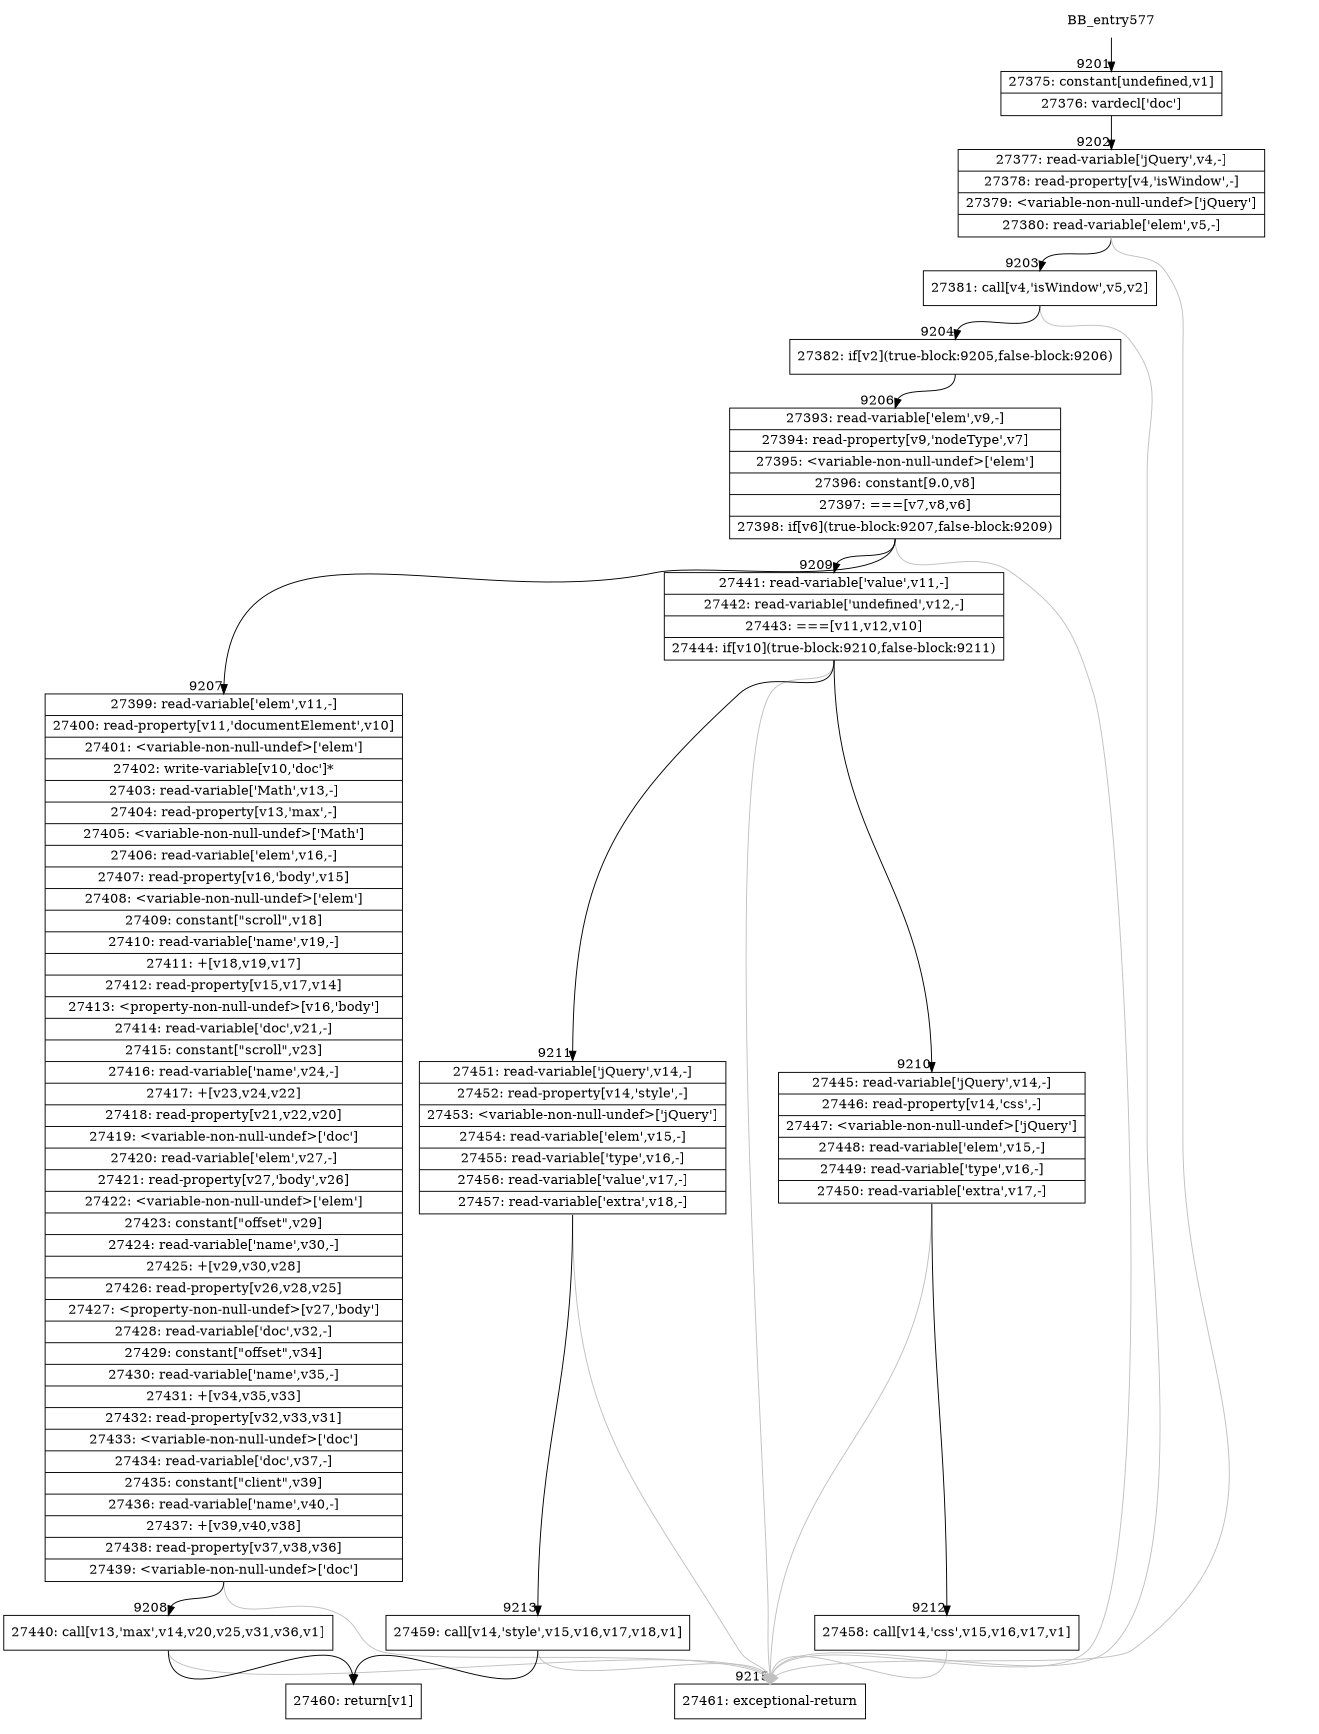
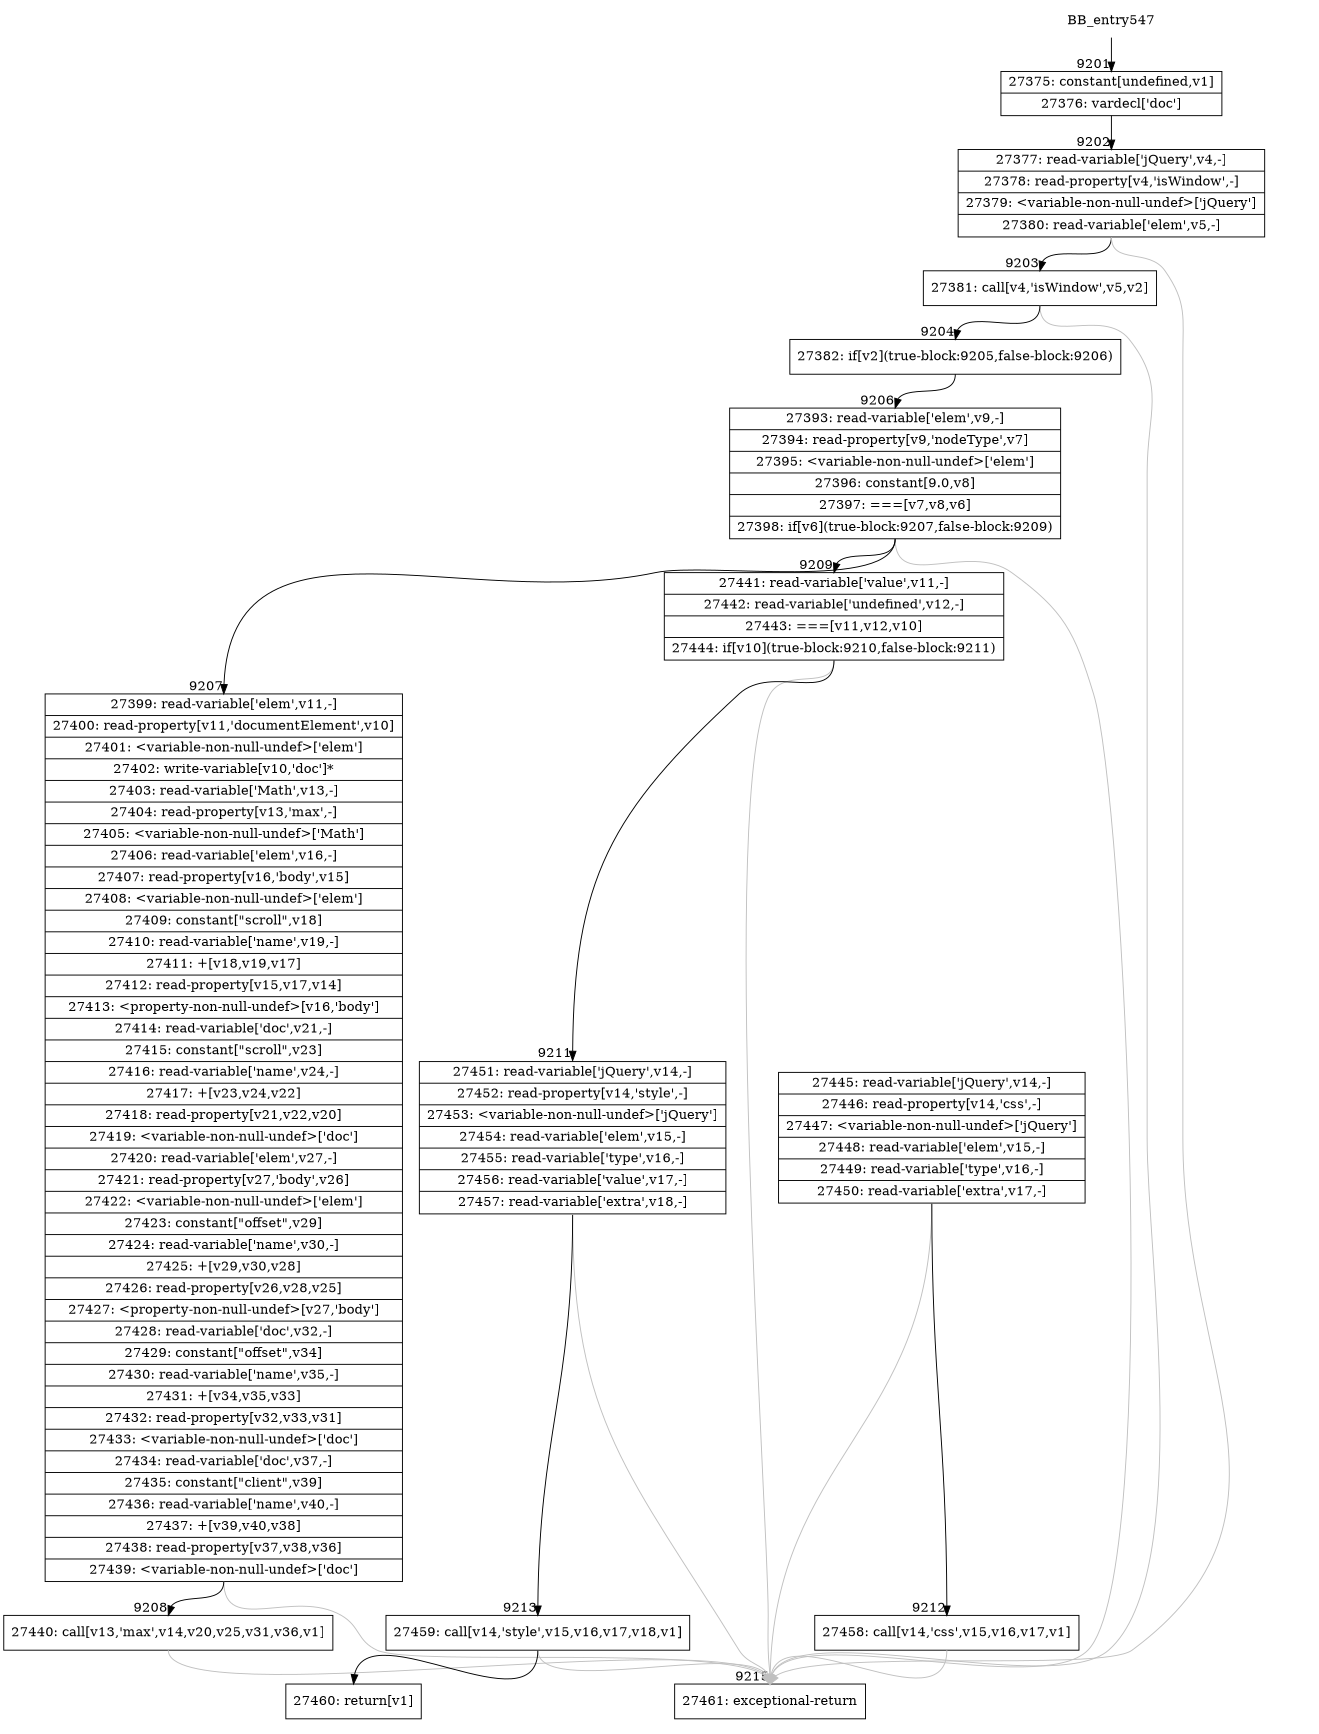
  digraph {
    rankdir=TD
    node [shape=record]
    edge [headport=n tailport=s]
-   BB_entry577 [shape=none]
+   BB_entry577 [shape=none label=BB_entry547]
    n2 [label="{27375: constant[undefined,v1]|27376: vardecl['doc']}"]
    n3 [label="{27377: read-variable['jQuery',v4,-]|27378: read-property[v4,'isWindow',-]|27379: \<variable-non-null-undef\>['jQuery']|27380: read-variable['elem',v5,-]}"]
    n4 [label="{27381: call[v4,'isWindow',v5,v2]}"]
    n5 [label="{27461: exceptional-return}"]
    n6 [label="{27382: if[v2](true-block:9205,false-block:9206)}"]
    n7 [label="{27393: read-variable['elem',v9,-]|27394: read-property[v9,'nodeType',v7]|27395: \<variable-non-null-undef\>['elem']|27396: constant[9.0,v8]|27397: ===[v7,v8,v6]|27398: if[v6](true-block:9207,false-block:9209)}"]
    n8 [label="{27399: read-variable['elem',v11,-]|27400: read-property[v11,'documentElement',v10]|27401: \<variable-non-null-undef\>['elem']|27402: write-variable[v10,'doc']*|27403: read-variable['Math',v13,-]|27404: read-property[v13,'max',-]|27405: \<variable-non-null-undef\>['Math']|27406: read-variable['elem',v16,-]|27407: read-property[v16,'body',v15]|27408: \<variable-non-null-undef\>['elem']|27409: constant[\"scroll\",v18]|27410: read-variable['name',v19,-]|27411: +[v18,v19,v17]|27412: read-property[v15,v17,v14]|27413: \<property-non-null-undef\>[v16,'body']|27414: read-variable['doc',v21,-]|27415: constant[\"scroll\",v23]|27416: read-variable['name',v24,-]|27417: +[v23,v24,v22]|27418: read-property[v21,v22,v20]|27419: \<variable-non-null-undef\>['doc']|27420: read-variable['elem',v27,-]|27421: read-property[v27,'body',v26]|27422: \<variable-non-null-undef\>['elem']|27423: constant[\"offset\",v29]|27424: read-variable['name',v30,-]|27425: +[v29,v30,v28]|27426: read-property[v26,v28,v25]|27427: \<property-non-null-undef\>[v27,'body']|27428: read-variable['doc',v32,-]|27429: constant[\"offset\",v34]|27430: read-variable['name',v35,-]|27431: +[v34,v35,v33]|27432: read-property[v32,v33,v31]|27433: \<variable-non-null-undef\>['doc']|27434: read-variable['doc',v37,-]|27435: constant[\"client\",v39]|27436: read-variable['name',v40,-]|27437: +[v39,v40,v38]|27438: read-property[v37,v38,v36]|27439: \<variable-non-null-undef\>['doc']}"]
    n9 [label="{27441: read-variable['value',v11,-]|27442: read-variable['undefined',v12,-]|27443: ===[v11,v12,v10]|27444: if[v10](true-block:9210,false-block:9211)}"]
    n10 [label="{27460: return[v1]}"]
    n11 [label="{27440: call[v13,'max',v14,v20,v25,v31,v36,v1]}"]
    n12 [label="{27445: read-variable['jQuery',v14,-]|27446: read-property[v14,'css',-]|27447: \<variable-non-null-undef\>['jQuery']|27448: read-variable['elem',v15,-]|27449: read-variable['type',v16,-]|27450: read-variable['extra',v17,-]}"]
    n13 [label="{27451: read-variable['jQuery',v14,-]|27452: read-property[v14,'style',-]|27453: \<variable-non-null-undef\>['jQuery']|27454: read-variable['elem',v15,-]|27455: read-variable['type',v16,-]|27456: read-variable['value',v17,-]|27457: read-variable['extra',v18,-]}"]
    n14 [label="{27458: call[v14,'css',v15,v16,v17,v1]}"]
    n15 [label="{27459: call[v14,'style',v15,v16,v17,v18,v1]}"]
    BB_entry577 -> n2 [headlabel="    9201"]
    n2 -> n3 [headlabel="      9202"]
    n3 -> n4 [headlabel="      9203"]
    n3 -> n5 [color=gray headlabel="      9215"]
    n4 -> n5 [color=gray]
    n4 -> n6 [headlabel="      9204"]
    n6 -> n7 [headlabel="      9206"]
    n7 -> n5 [color=gray]
    n7 -> n8 [headlabel="      9207"]
    n7 -> n9 [headlabel="      9209"]
    n8 -> n5 [color=gray]
    n8 -> n11 [headlabel="      9208"]
    n9 -> n5 [color=gray]
-   n9 -> n12 [headlabel="      9210"]
    n9 -> n13 [headlabel="      9211"]
    n11 -> n5 [color=gray]
-   n11 -> n10
    n12 -> n5 [color=gray]
    n12 -> n14 [headlabel="      9212"]
    n13 -> n5 [color=gray]
    n13 -> n15 [headlabel="      9213"]
    n14 -> n5 [color=gray]
    n15 -> n5 [color=gray]
    n15 -> n10
  }
